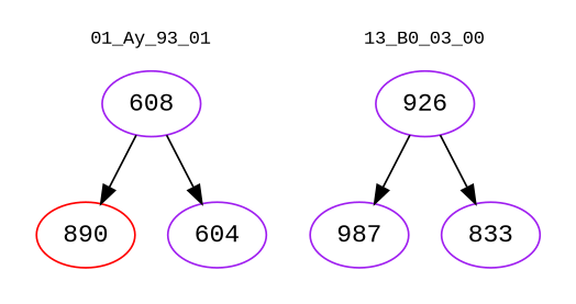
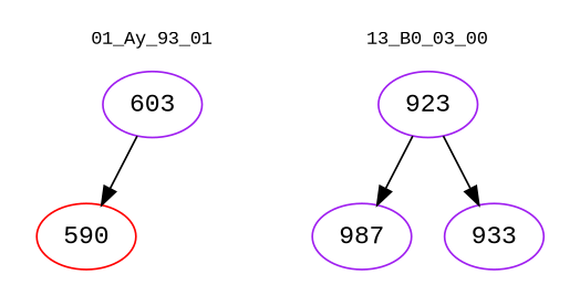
  digraph {
    fontname="Liberation Mono"
    node [color=purple fontname="Liberation Mono"]
    edge [color=black fontname="Liberation Mono"]
-   n1 [label=608]
-   n2 [color=red label=890]
-   n3 [label=604]
-   n4 [label=926]
+   n1 [label=603]
+   n2 [color=red label=590]
+   n4 [label=923]
    n5 [label=987]
-   n6 [label=833]
+   n6 [label=933]
    subgraph cluster_1 {
      color=white
      fontsize=10
      label="01_Ay_93_01"
      n1
      n2
-     n3
    }
    subgraph cluster_2 {
      color=white
      fontsize=10
      label="13_B0_03_00"
      n4
      n5
      n6
    }
    n1 -> n2
-   n1 -> n3
    n4 -> n5
    n4 -> n6
  }
